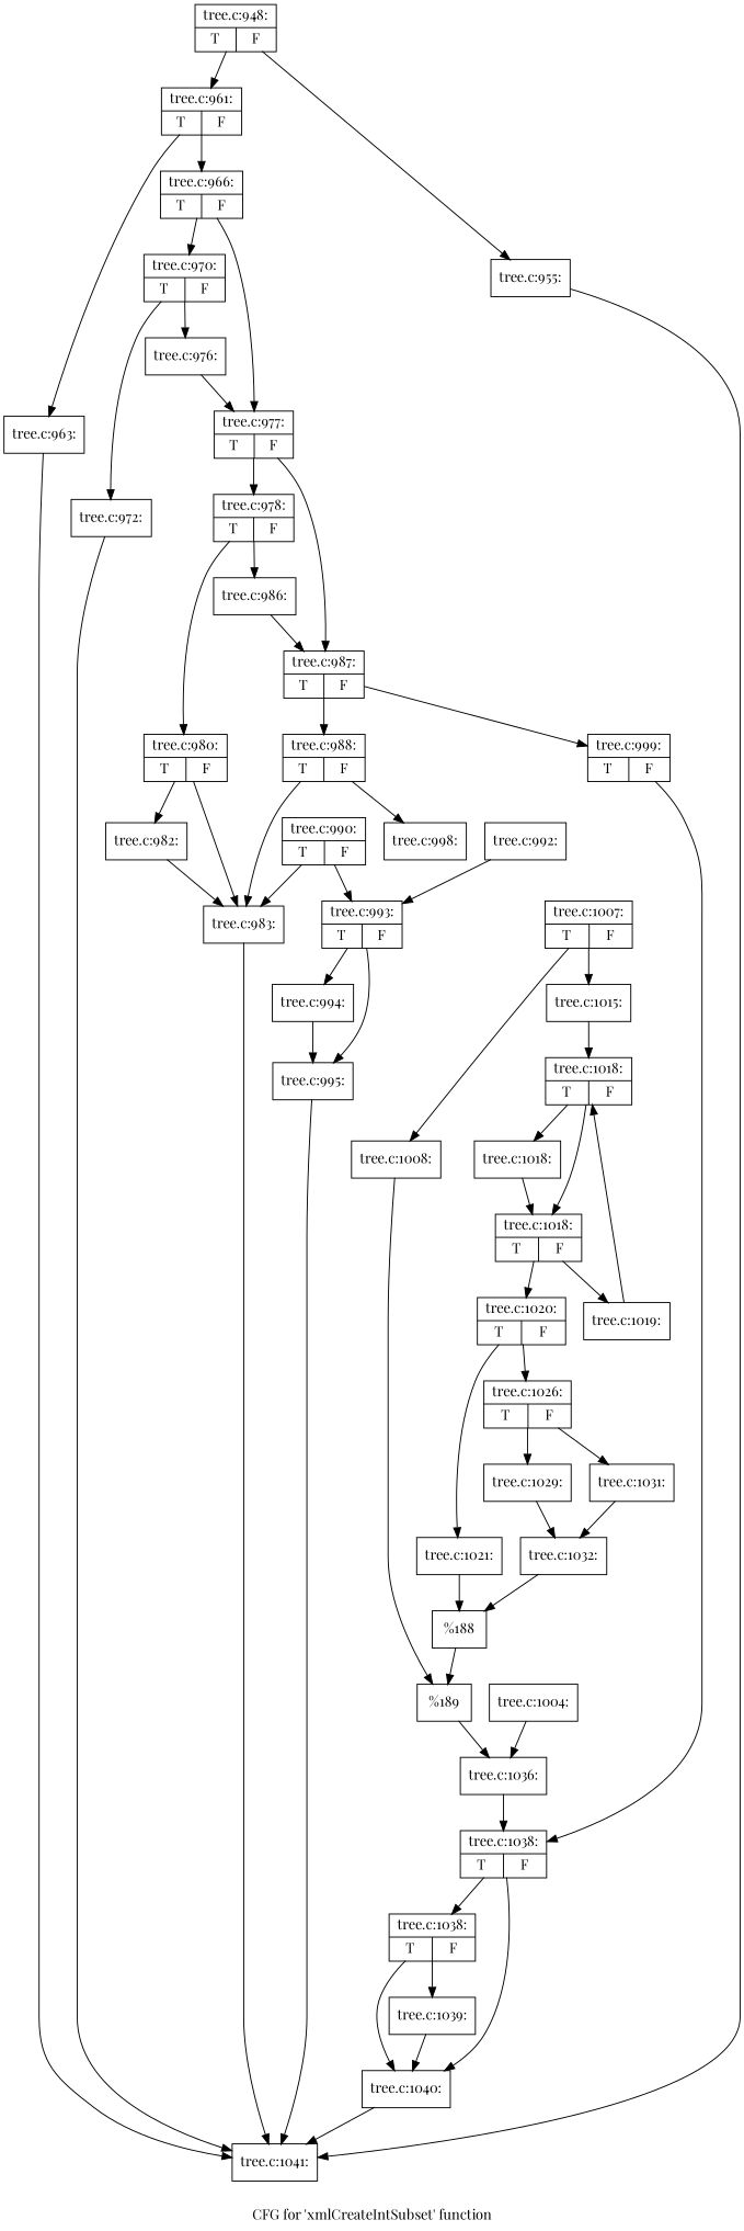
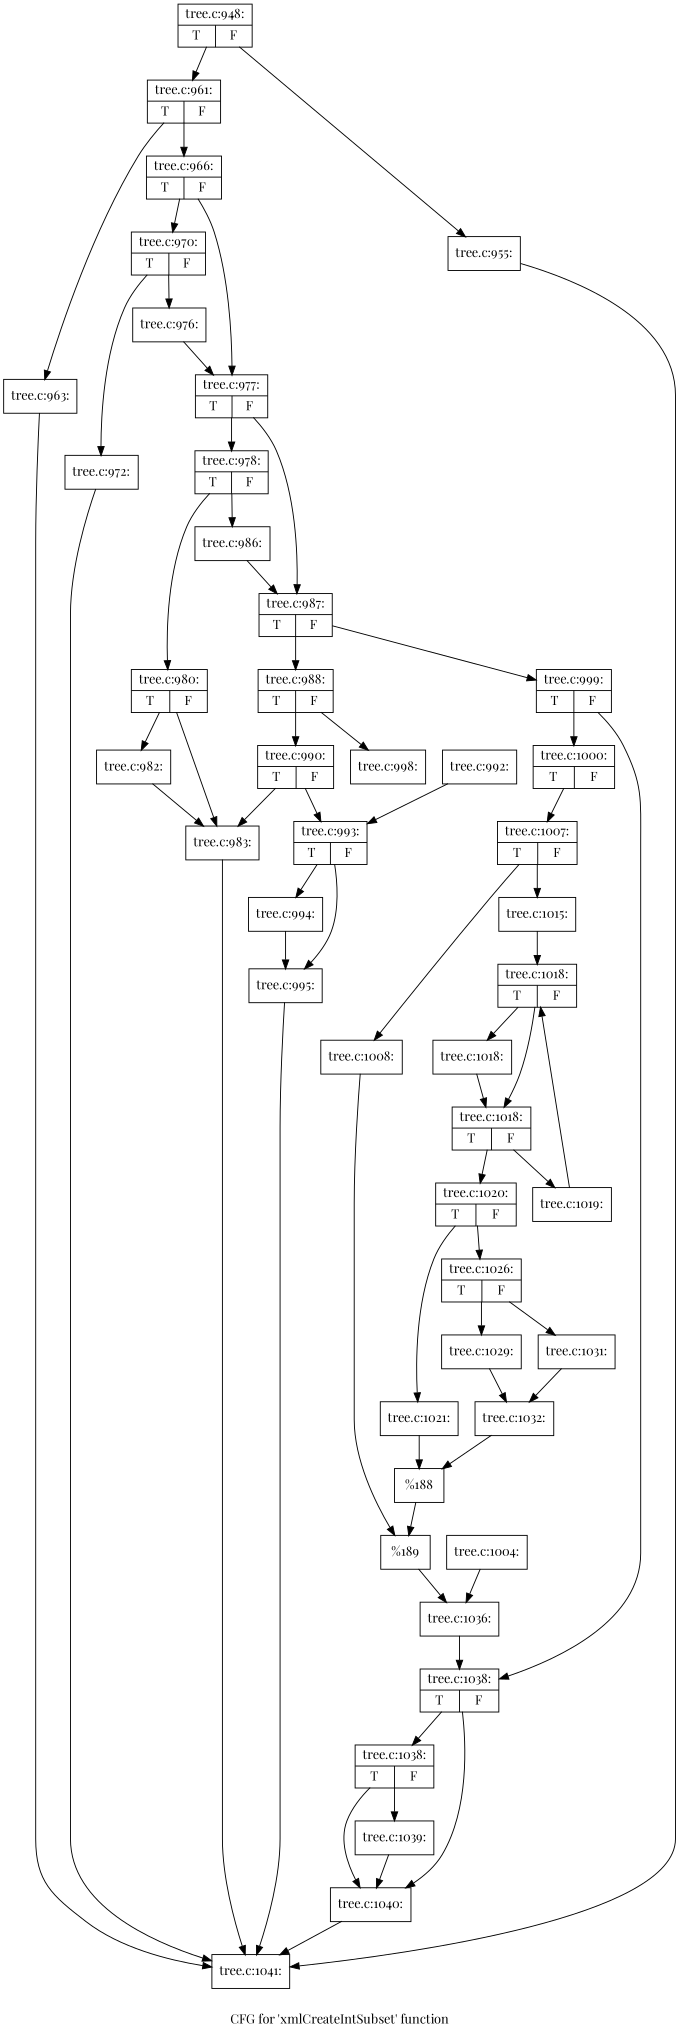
  digraph {
    fontname="Playfair Display"
    label="CFG for 'xmlCreateIntSubset' function"
    node [fontname="Playfair Display" shape=record]
    edge [fontname="Playfair Display"]
    n1 [label="{tree.c:948:|{<s0>T|<s1>F}}"]
    n2 [label="{tree.c:961:|{<s0>T|<s1>F}}"]
    n3 [label="{tree.c:955:}"]
    n4 [label="{tree.c:963:}"]
    n5 [label="{tree.c:966:|{<s0>T|<s1>F}}"]
    n6 [label="{tree.c:1041:}"]
    n7 [label="{tree.c:970:|{<s0>T|<s1>F}}"]
    n8 [label="{tree.c:977:|{<s0>T|<s1>F}}"]
    n9 [label="{tree.c:972:}"]
    n10 [label="{tree.c:976:}"]
    n11 [label="{tree.c:978:|{<s0>T|<s1>F}}"]
    n12 [label="{tree.c:987:|{<s0>T|<s1>F}}"]
    n13 [label="{tree.c:980:|{<s0>T|<s1>F}}"]
    n14 [label="{tree.c:986:}"]
    n15 [label="{tree.c:988:|{<s0>T|<s1>F}}"]
    n16 [label="{tree.c:999:|{<s0>T|<s1>F}}"]
    n17 [label="{tree.c:982:}"]
    n18 [label="{tree.c:983:}"]
    n19 [label="{tree.c:990:|{<s0>T|<s1>F}}"]
    n20 [label="{tree.c:998:}"]
+   n21 [label="{tree.c:1000:|{<s0>T|<s1>F}}"]
    n22 [label="{tree.c:1038:|{<s0>T|<s1>F}}"]
    n23 [label="{tree.c:993:|{<s0>T|<s1>F}}"]
    n24 [label="{tree.c:1007:|{<s0>T|<s1>F}}"]
    n25 [label="{tree.c:1038:|{<s0>T|<s1>F}}"]
    n26 [label="{tree.c:1040:}"]
    n27 [label="{tree.c:992:}"]
    n28 [label="{tree.c:994:}"]
    n29 [label="{tree.c:995:}"]
    n30 [label="{tree.c:1004:}"]
    n31 [label="{tree.c:1036:}"]
    n32 [label="{tree.c:1008:}"]
    n33 [label="{tree.c:1015:}"]
    n34 [label="{tree.c:1039:}"]
    n35 [label="{%189}"]
    n36 [label="{tree.c:1018:|{<s0>T|<s1>F}}"]
    n37 [label="{tree.c:1018:}"]
    n38 [label="{tree.c:1018:|{<s0>T|<s1>F}}"]
    n39 [label="{tree.c:1019:}"]
    n40 [label="{tree.c:1020:|{<s0>T|<s1>F}}"]
    n41 [label="{tree.c:1021:}"]
    n42 [label="{tree.c:1026:|{<s0>T|<s1>F}}"]
    n43 [label="{%188}"]
    n44 [label="{tree.c:1029:}"]
    n45 [label="{tree.c:1031:}"]
    n46 [label="{tree.c:1032:}"]
    n1 -> n2
    n1 -> n3
    n2 -> n4
    n2 -> n5
    n3 -> n6
    n4 -> n6
    n5 -> n7
    n5 -> n8
    n7 -> n9
    n7 -> n10
    n8 -> n11
    n8 -> n12
    n9 -> n6
    n10 -> n8
    n11 -> n13
    n11 -> n14
    n12 -> n15
    n12 -> n16
    n13 -> n17
    n13 -> n18
    n14 -> n12
-   n15 -> n18
+   n15 -> n19
    n15 -> n20
+   n16 -> n21
    n16 -> n22
    n17 -> n18
    n18 -> n6
    n19 -> n18
    n19 -> n23
+   n21 -> n24
    n22 -> n25
    n22 -> n26
    n23 -> n28
    n23 -> n29
    n24 -> n32
    n24 -> n33
    n25 -> n26
    n25 -> n34
    n26 -> n6
    n27 -> n23
    n28 -> n29
    n29 -> n6
    n30 -> n31
    n31 -> n22
    n32 -> n35
    n33 -> n36
    n34 -> n26
    n35 -> n31
    n36 -> n37
    n36 -> n38
    n37 -> n38
    n38 -> n39
    n38 -> n40
    n39 -> n36
    n40 -> n41
    n40 -> n42
    n41 -> n43
    n42 -> n44
    n42 -> n45
    n43 -> n35
    n44 -> n46
    n45 -> n46
    n46 -> n43
  }
